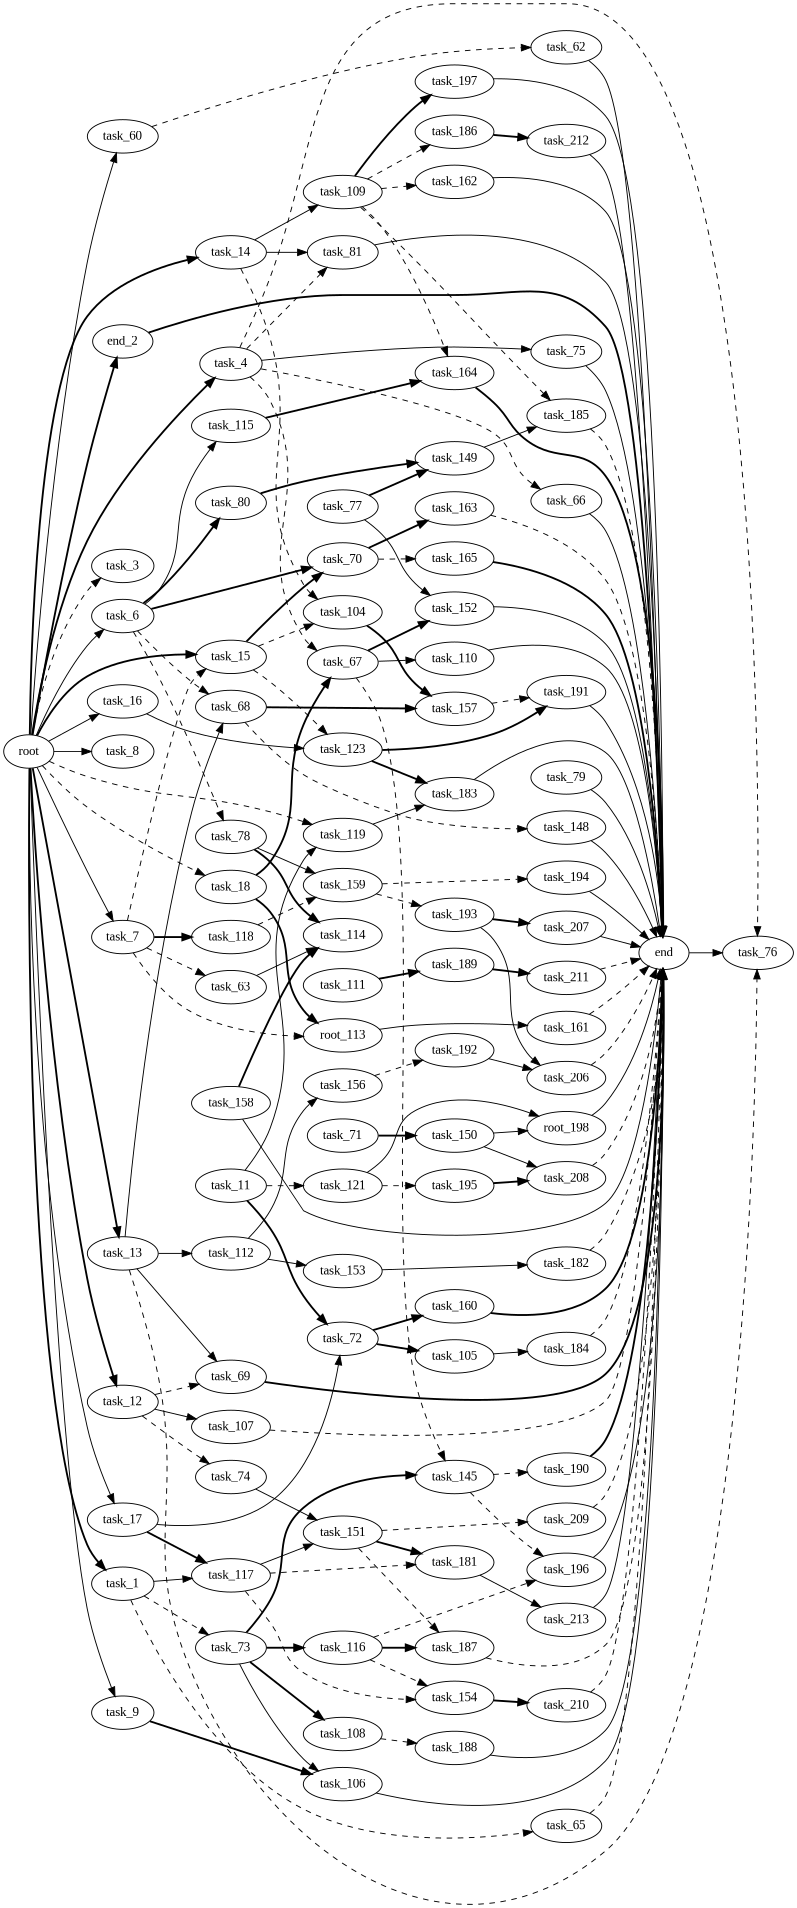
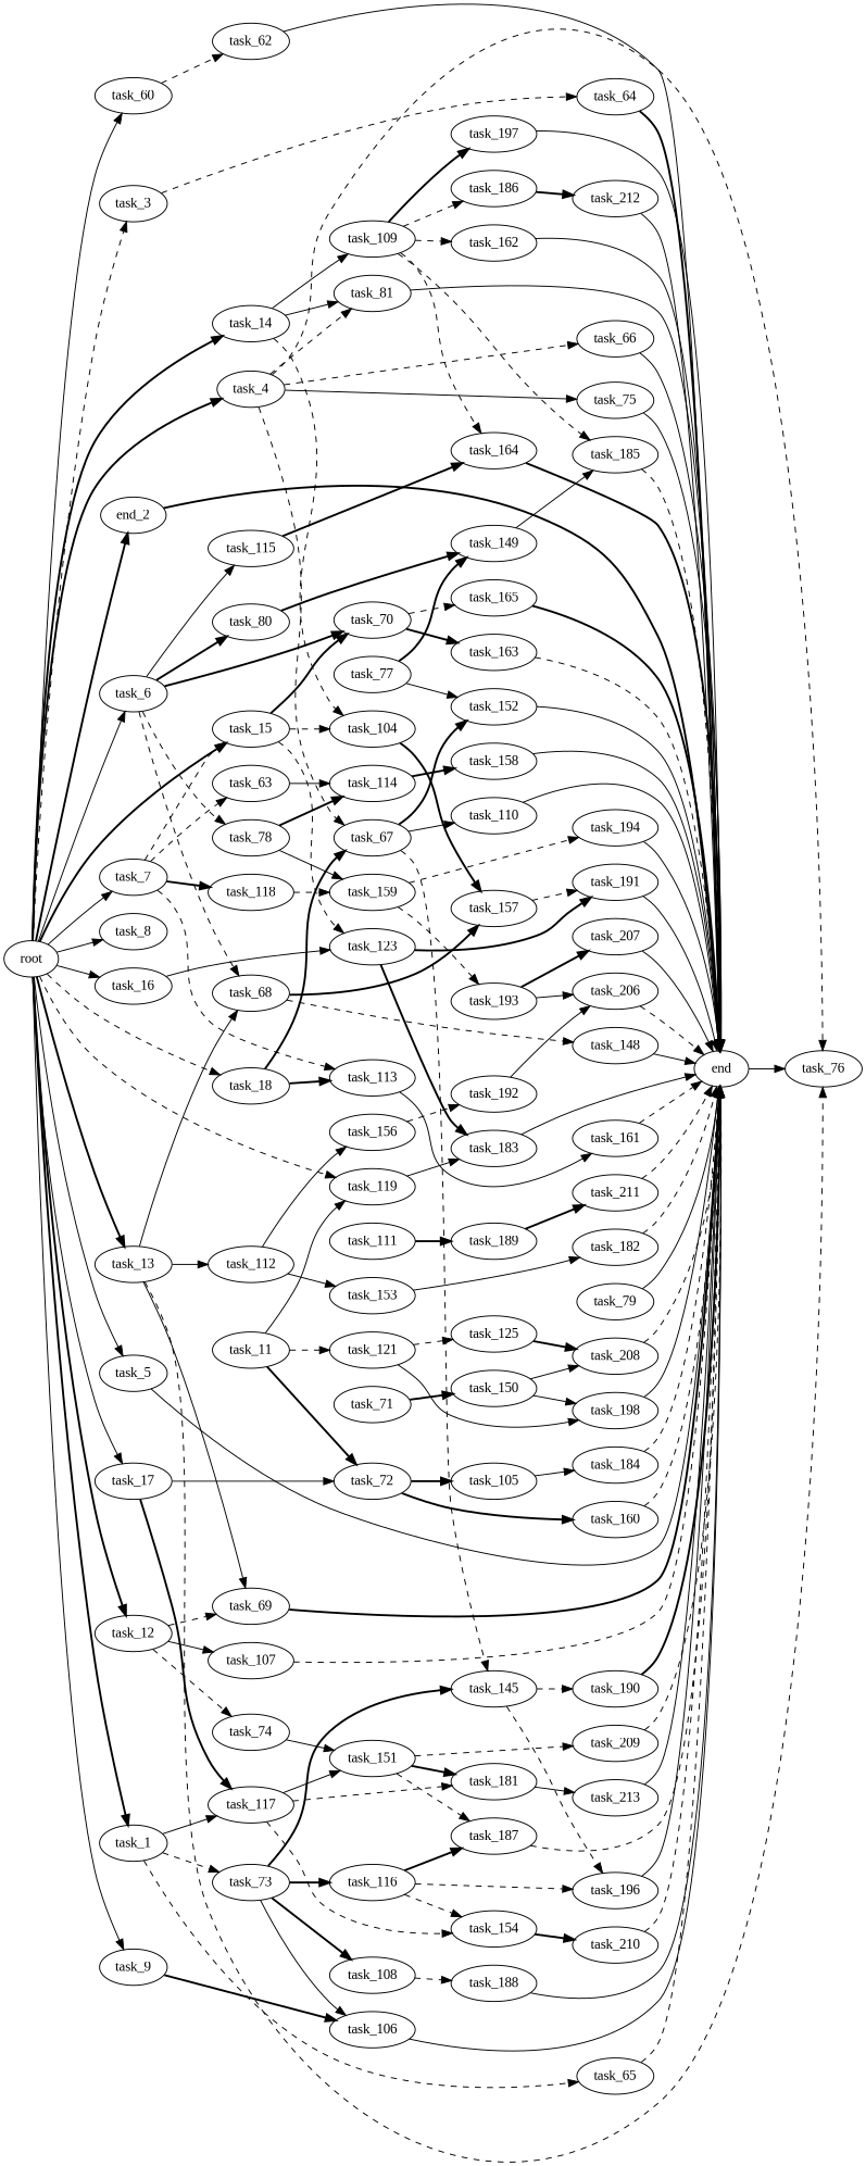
  digraph {
    fontname="Liberation Serif"
    rankdir=LR
    node [fontname="Liberation Serif"]
    edge [fontname="Liberation Serif" style=solid]
    task_181
    task_213
    end
    task_104
    task_157
    task_191
-   task_195
+   task_195 [label=task_125]
    task_208
+   task_64
    task_76
    task_17
    task_117
    task_72
    task_154
    task_151
    task_105
    task_160
    task_190
    task_118
    task_159
    task_193
    task_194
    task_69
    task_11
    task_119
    task_121
    task_183
-   task_198 [label=root_198]
+   task_198
    task_209
-   task_113 [label=root_113]
+   task_113
    task_161
    task_189
    task_211
    task_73
    task_108
    task_116
    task_106
    n38 [label=task_145]
    task_188
    task_196
    task_187
    task_71
    task_150
    task_197
    task_67
    task_152
    task_110
    task_109
    task_185
    task_164
    task_186
    task_162
    task_212
    task_7
    task_63
    task_15
    task_114
    task_77
    task_149
    task_192
    task_206
    task_115
    task_75
    task_79
    task_158
    task_107
    task_81
    task_112
    task_153
    task_156
    task_182
    task_184
    task_207
    task_3
    task_80
    task_14
    task_62
    n78 [label=task_123]
    task_9
    task_16
    root
    task_8
    task_4
    task_13
+   task_5
    task_6
    n87 [label=task_60]
    n88 [label=end_2]
    task_12
    task_18
    task_1
    task_66
    task_68
    task_70
    task_78
    task_74
    task_65
    task_165
    task_163
    task_148
    task_210
    task_111
    task_181 -> task_213
    task_213 -> end
    end -> task_76
    task_104 -> task_157 [style=bold]
    task_157 -> task_191 [style=dashed]
    task_191 -> end
    task_195 -> task_208 [style=bold]
    task_208 -> end [style=dashed]
+   task_64 -> end [style=bold]
    task_17 -> task_117 [style=bold]
    task_17 -> task_72
    task_117 -> task_181 [style=dashed]
    task_117 -> task_154 [style=dashed]
    task_117 -> task_151
    task_72 -> task_105 [style=bold]
    task_72 -> task_160 [style=bold]
    task_154 -> task_210 [style=bold]
    task_151 -> task_181 [style=bold]
    task_151 -> task_209 [style=dashed]
    task_151 -> task_187 [style=dashed]
    task_105 -> task_184
-   task_160 -> end [style=bold]
+   task_160 -> end [style=dashed]
    task_190 -> end [style=bold]
    task_118 -> task_159 [style=dashed]
    task_159 -> task_193 [style=dashed]
    task_159 -> task_194 [style=dashed]
    task_193 -> task_206
    task_193 -> task_207 [style=bold]
    task_194 -> end
    task_69 -> end [style=bold]
    task_11 -> task_72 [style=bold]
    task_11 -> task_119
    task_11 -> task_121 [style=dashed]
    task_119 -> task_183
    task_121 -> task_195 [style=dashed]
    task_121 -> task_198
    task_183 -> end
    task_198 -> end
    task_209 -> end [style=dashed]
    task_113 -> task_161
    task_161 -> end [style=dashed]
    task_189 -> task_211 [style=bold]
    task_211 -> end [style=dashed]
    task_73 -> task_108 [style=bold]
    task_73 -> task_116 [style=bold]
    task_73 -> task_106
    task_73 -> n38 [style=bold]
    task_108 -> task_188 [style=dashed]
    task_116 -> task_154 [style=dashed]
    task_116 -> task_196 [style=dashed]
    task_116 -> task_187 [style=bold]
    task_106 -> end
    n38 -> task_190 [style=dashed]
    n38 -> task_196 [style=dashed]
    task_188 -> end
    task_196 -> end
    task_187 -> end [style=dashed]
    task_71 -> task_150 [style=bold]
    task_150 -> task_208
    task_150 -> task_198
    task_197 -> end
    task_67 -> n38 [style=dashed]
    task_67 -> task_152 [style=bold]
    task_67 -> task_110
    task_152 -> end
    task_110 -> end
    task_109 -> task_197 [style=bold]
    task_109 -> task_185 [style=dashed]
    task_109 -> task_164 [style=dashed]
    task_109 -> task_186 [style=dashed]
    task_109 -> task_162 [style=dashed]
    task_185 -> end [style=dashed]
    task_164 -> end [style=bold]
    task_186 -> task_212 [style=bold]
    task_162 -> end
    task_212 -> end
    task_7 -> task_118 [style=bold]
    task_7 -> task_113 [style=dashed]
    task_7 -> task_63 [style=dashed]
    task_7 -> task_15 [style=dashed]
    task_63 -> task_114
    task_15 -> task_104 [style=dashed]
    task_15 -> n78 [style=dashed]
    task_15 -> task_70 [style=bold]
-   task_158 -> task_114 [style=bold]
+   task_114 -> task_158 [style=bold]
    task_77 -> task_152
    task_77 -> task_149 [style=bold]
    task_149 -> task_185
    task_192 -> task_206
    task_206 -> end [style=dashed]
    task_115 -> task_164 [style=bold]
    task_75 -> end
    task_79 -> end
    task_158 -> end
    task_107 -> end [style=dashed]
    task_81 -> end
    task_112 -> task_153
    task_112 -> task_156
    task_153 -> task_182
    task_156 -> task_192 [style=dashed]
    task_182 -> end [style=dashed]
    task_184 -> end [style=dashed]
    task_207 -> end
+   task_3 -> task_64 [style=dashed]
    task_80 -> task_149 [style=bold]
    task_14 -> task_104 [style=dashed]
    task_14 -> task_109
    task_14 -> task_81
    task_62 -> end
    n78 -> task_191 [style=bold]
    n78 -> task_183 [style=bold]
    task_9 -> task_106 [style=bold]
    task_16 -> n78
    root -> task_17
    root -> task_119 [style=dashed]
    root -> task_7
    root -> task_15 [style=bold]
    root -> task_3 [style=dashed]
    root -> task_14 [style=bold]
    root -> task_9
    root -> task_16
    root -> task_8
    root -> task_4 [style=bold]
    root -> task_13 [style=bold]
+   root -> task_5
    root -> task_6
    root -> n87
    root -> n88 [style=bold]
    root -> task_12 [style=bold]
    root -> task_18 [style=dashed]
    root -> task_1 [style=bold]
    task_4 -> task_76 [style=dashed]
    task_4 -> task_67 [style=dashed]
    task_4 -> task_75
    task_4 -> task_81 [style=dashed]
    task_4 -> task_66 [style=dashed]
    task_13 -> task_76 [style=dashed]
    task_13 -> task_69
    task_13 -> task_112
    task_13 -> task_68
+   task_5 -> end
    task_6 -> task_115
    task_6 -> task_80 [style=bold]
    task_6 -> task_68 [style=dashed]
    task_6 -> task_70 [style=bold]
    task_6 -> task_78 [style=dashed]
    n87 -> task_62 [style=dashed]
    n88 -> end [style=bold]
    task_12 -> task_69 [style=dashed]
    task_12 -> task_107
    task_12 -> task_74 [style=dashed]
    task_18 -> task_113 [style=bold]
    task_18 -> task_67 [style=bold]
    task_1 -> task_117
    task_1 -> task_73 [style=dashed]
    task_1 -> task_65 [style=dashed]
    task_66 -> end
    task_68 -> task_157 [style=bold]
    task_68 -> task_148 [style=dashed]
    task_70 -> task_165 [style=dashed]
    task_70 -> task_163 [style=bold]
    task_78 -> task_159
    task_78 -> task_114 [style=bold]
    task_74 -> task_151
    task_65 -> end [style=dashed]
    task_165 -> end [style=bold]
    task_163 -> end [style=dashed]
    task_148 -> end
    task_210 -> end [style=dashed]
    task_111 -> task_189 [style=bold]
  }
